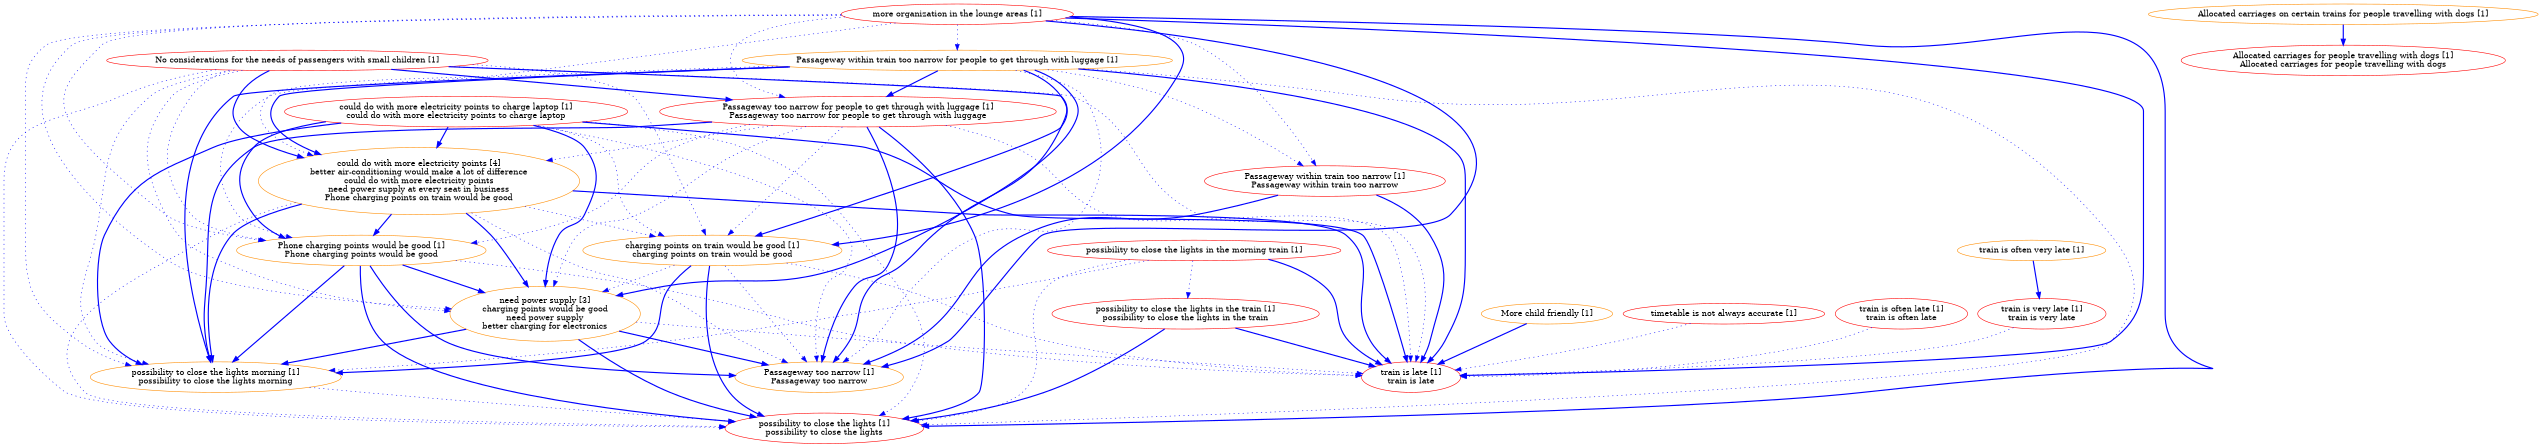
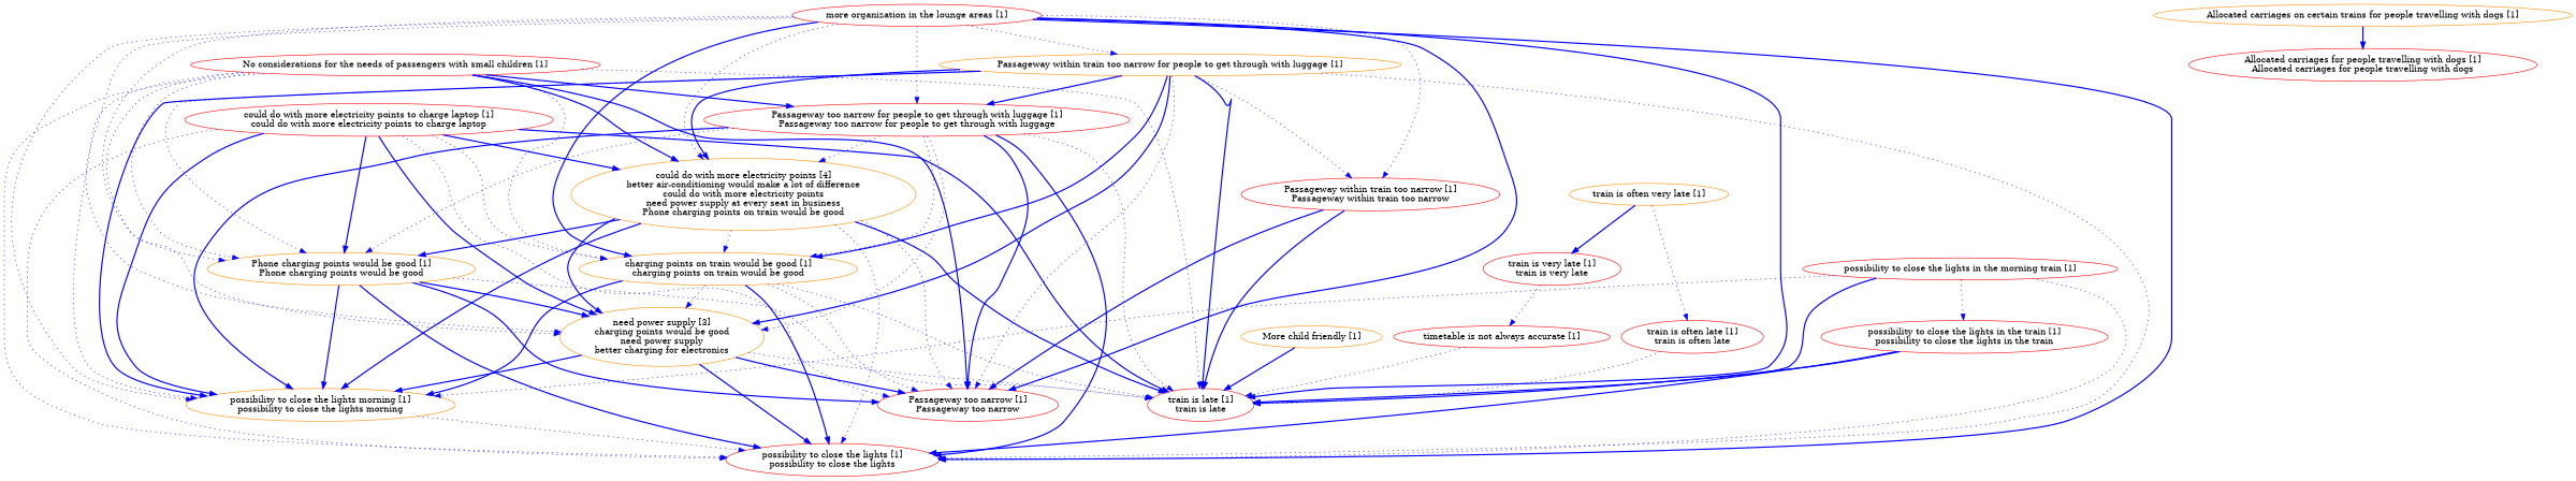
  digraph {
    node [color=red]
    edge [color=blue style=bold]
    "need power supply [3]\ncharging points would be good\nneed power supply\nbetter charging for electronics" [color=darkorange]
-   "Passageway too narrow [1]\nPassageway too narrow" [color=darkorange]
+   "Passageway too narrow [1]\nPassageway too narrow"
    "possibility to close the lights [1]\npossibility to close the lights"
    "possibility to close the lights morning [1]\npossibility to close the lights morning" [color=darkorange]
    "train is late [1]\ntrain is late"
    "could do with more electricity points [4]\nbetter air-conditioning would make a lot of difference\ncould do with more electricity points\nneed power supply at every seat in business\nPhone charging points on train would be good" [color=darkorange]
    "Phone charging points would be good [1]\nPhone charging points would be good" [color=darkorange]
    "charging points on train would be good [1]\ncharging points on train would be good" [color=darkorange]
    "Allocated carriages on certain trains for people travelling with dogs [1]" [color=darkorange]
    "Allocated carriages for people travelling with dogs [1]\nAllocated carriages for people travelling with dogs"
    "More child friendly [1]" [color=darkorange]
    "No considerations for the needs of passengers with small children [1]"
    "Passageway too narrow for people to get through with luggage [1]\nPassageway too narrow for people to get through with luggage"
    "Passageway within train too narrow for people to get through with luggage [1]" [color=darkorange]
    "Passageway within train too narrow [1]\nPassageway within train too narrow"
    "could do with more electricity points to charge laptop [1]\ncould do with more electricity points to charge laptop"
    "more organization in the lounge areas [1]"
    "possibility to close the lights in the morning train [1]"
    "possibility to close the lights in the train [1]\npossibility to close the lights in the train"
    "timetable is not always accurate [1]"
    "train is often very late [1]" [color=darkorange]
    "train is often late [1]\ntrain is often late"
    "train is very late [1]\ntrain is very late"
    "need power supply [3]\ncharging points would be good\nneed power supply\nbetter charging for electronics" -> "Passageway too narrow [1]\nPassageway too narrow"
    "need power supply [3]\ncharging points would be good\nneed power supply\nbetter charging for electronics" -> "possibility to close the lights [1]\npossibility to close the lights"
    "need power supply [3]\ncharging points would be good\nneed power supply\nbetter charging for electronics" -> "possibility to close the lights morning [1]\npossibility to close the lights morning"
    "need power supply [3]\ncharging points would be good\nneed power supply\nbetter charging for electronics" -> "train is late [1]\ntrain is late" [style=dotted]
    "possibility to close the lights morning [1]\npossibility to close the lights morning" -> "possibility to close the lights [1]\npossibility to close the lights" [style=dotted]
    "could do with more electricity points [4]\nbetter air-conditioning would make a lot of difference\ncould do with more electricity points\nneed power supply at every seat in business\nPhone charging points on train would be good" -> "need power supply [3]\ncharging points would be good\nneed power supply\nbetter charging for electronics"
    "could do with more electricity points [4]\nbetter air-conditioning would make a lot of difference\ncould do with more electricity points\nneed power supply at every seat in business\nPhone charging points on train would be good" -> "Passageway too narrow [1]\nPassageway too narrow" [style=dotted]
    "could do with more electricity points [4]\nbetter air-conditioning would make a lot of difference\ncould do with more electricity points\nneed power supply at every seat in business\nPhone charging points on train would be good" -> "possibility to close the lights [1]\npossibility to close the lights" [style=dotted]
    "could do with more electricity points [4]\nbetter air-conditioning would make a lot of difference\ncould do with more electricity points\nneed power supply at every seat in business\nPhone charging points on train would be good" -> "possibility to close the lights morning [1]\npossibility to close the lights morning"
    "could do with more electricity points [4]\nbetter air-conditioning would make a lot of difference\ncould do with more electricity points\nneed power supply at every seat in business\nPhone charging points on train would be good" -> "train is late [1]\ntrain is late"
    "could do with more electricity points [4]\nbetter air-conditioning would make a lot of difference\ncould do with more electricity points\nneed power supply at every seat in business\nPhone charging points on train would be good" -> "Phone charging points would be good [1]\nPhone charging points would be good"
    "could do with more electricity points [4]\nbetter air-conditioning would make a lot of difference\ncould do with more electricity points\nneed power supply at every seat in business\nPhone charging points on train would be good" -> "charging points on train would be good [1]\ncharging points on train would be good" [style=dotted]
    "Phone charging points would be good [1]\nPhone charging points would be good" -> "need power supply [3]\ncharging points would be good\nneed power supply\nbetter charging for electronics"
    "Phone charging points would be good [1]\nPhone charging points would be good" -> "Passageway too narrow [1]\nPassageway too narrow"
    "Phone charging points would be good [1]\nPhone charging points would be good" -> "possibility to close the lights [1]\npossibility to close the lights"
    "Phone charging points would be good [1]\nPhone charging points would be good" -> "possibility to close the lights morning [1]\npossibility to close the lights morning"
    "Phone charging points would be good [1]\nPhone charging points would be good" -> "train is late [1]\ntrain is late" [style=dotted]
    "charging points on train would be good [1]\ncharging points on train would be good" -> "need power supply [3]\ncharging points would be good\nneed power supply\nbetter charging for electronics" [style=dotted]
    "charging points on train would be good [1]\ncharging points on train would be good" -> "Passageway too narrow [1]\nPassageway too narrow" [style=dotted]
    "charging points on train would be good [1]\ncharging points on train would be good" -> "possibility to close the lights [1]\npossibility to close the lights"
    "charging points on train would be good [1]\ncharging points on train would be good" -> "possibility to close the lights morning [1]\npossibility to close the lights morning"
    "charging points on train would be good [1]\ncharging points on train would be good" -> "train is late [1]\ntrain is late" [style=dotted]
    "Allocated carriages on certain trains for people travelling with dogs [1]" -> "Allocated carriages for people travelling with dogs [1]\nAllocated carriages for people travelling with dogs"
    "More child friendly [1]" -> "train is late [1]\ntrain is late"
    "No considerations for the needs of passengers with small children [1]" -> "need power supply [3]\ncharging points would be good\nneed power supply\nbetter charging for electronics" [style=dotted]
    "No considerations for the needs of passengers with small children [1]" -> "Passageway too narrow [1]\nPassageway too narrow"
    "No considerations for the needs of passengers with small children [1]" -> "possibility to close the lights [1]\npossibility to close the lights" [style=dotted]
    "No considerations for the needs of passengers with small children [1]" -> "possibility to close the lights morning [1]\npossibility to close the lights morning" [style=dotted]
    "No considerations for the needs of passengers with small children [1]" -> "train is late [1]\ntrain is late" [style=dotted]
    "No considerations for the needs of passengers with small children [1]" -> "could do with more electricity points [4]\nbetter air-conditioning would make a lot of difference\ncould do with more electricity points\nneed power supply at every seat in business\nPhone charging points on train would be good"
    "No considerations for the needs of passengers with small children [1]" -> "Phone charging points would be good [1]\nPhone charging points would be good" [style=dotted]
    "No considerations for the needs of passengers with small children [1]" -> "charging points on train would be good [1]\ncharging points on train would be good" [style=dotted]
    "No considerations for the needs of passengers with small children [1]" -> "Passageway too narrow for people to get through with luggage [1]\nPassageway too narrow for people to get through with luggage"
    "Passageway too narrow for people to get through with luggage [1]\nPassageway too narrow for people to get through with luggage" -> "need power supply [3]\ncharging points would be good\nneed power supply\nbetter charging for electronics" [style=dotted]
    "Passageway too narrow for people to get through with luggage [1]\nPassageway too narrow for people to get through with luggage" -> "Passageway too narrow [1]\nPassageway too narrow"
    "Passageway too narrow for people to get through with luggage [1]\nPassageway too narrow for people to get through with luggage" -> "possibility to close the lights [1]\npossibility to close the lights"
    "Passageway too narrow for people to get through with luggage [1]\nPassageway too narrow for people to get through with luggage" -> "possibility to close the lights morning [1]\npossibility to close the lights morning"
    "Passageway too narrow for people to get through with luggage [1]\nPassageway too narrow for people to get through with luggage" -> "train is late [1]\ntrain is late" [style=dotted]
    "Passageway too narrow for people to get through with luggage [1]\nPassageway too narrow for people to get through with luggage" -> "could do with more electricity points [4]\nbetter air-conditioning would make a lot of difference\ncould do with more electricity points\nneed power supply at every seat in business\nPhone charging points on train would be good" [style=dotted]
    "Passageway too narrow for people to get through with luggage [1]\nPassageway too narrow for people to get through with luggage" -> "Phone charging points would be good [1]\nPhone charging points would be good" [style=dotted]
    "Passageway too narrow for people to get through with luggage [1]\nPassageway too narrow for people to get through with luggage" -> "charging points on train would be good [1]\ncharging points on train would be good" [style=dotted]
    "Passageway within train too narrow for people to get through with luggage [1]" -> "need power supply [3]\ncharging points would be good\nneed power supply\nbetter charging for electronics"
    "Passageway within train too narrow for people to get through with luggage [1]" -> "Passageway too narrow [1]\nPassageway too narrow" [style=dotted]
    "Passageway within train too narrow for people to get through with luggage [1]" -> "possibility to close the lights [1]\npossibility to close the lights" [style=dotted]
    "Passageway within train too narrow for people to get through with luggage [1]" -> "possibility to close the lights morning [1]\npossibility to close the lights morning"
    "Passageway within train too narrow for people to get through with luggage [1]" -> "train is late [1]\ntrain is late"
    "Passageway within train too narrow for people to get through with luggage [1]" -> "could do with more electricity points [4]\nbetter air-conditioning would make a lot of difference\ncould do with more electricity points\nneed power supply at every seat in business\nPhone charging points on train would be good"
    "Passageway within train too narrow for people to get through with luggage [1]" -> "Phone charging points would be good [1]\nPhone charging points would be good" [style=dotted]
    "Passageway within train too narrow for people to get through with luggage [1]" -> "charging points on train would be good [1]\ncharging points on train would be good"
    "Passageway within train too narrow for people to get through with luggage [1]" -> "Passageway too narrow for people to get through with luggage [1]\nPassageway too narrow for people to get through with luggage"
    "Passageway within train too narrow for people to get through with luggage [1]" -> "Passageway within train too narrow [1]\nPassageway within train too narrow" [style=dotted]
    "Passageway within train too narrow [1]\nPassageway within train too narrow" -> "Passageway too narrow [1]\nPassageway too narrow"
    "Passageway within train too narrow [1]\nPassageway within train too narrow" -> "train is late [1]\ntrain is late"
    "could do with more electricity points to charge laptop [1]\ncould do with more electricity points to charge laptop" -> "need power supply [3]\ncharging points would be good\nneed power supply\nbetter charging for electronics"
    "could do with more electricity points to charge laptop [1]\ncould do with more electricity points to charge laptop" -> "Passageway too narrow [1]\nPassageway too narrow" [style=dotted]
    "could do with more electricity points to charge laptop [1]\ncould do with more electricity points to charge laptop" -> "possibility to close the lights [1]\npossibility to close the lights" [style=dotted]
    "could do with more electricity points to charge laptop [1]\ncould do with more electricity points to charge laptop" -> "possibility to close the lights morning [1]\npossibility to close the lights morning"
    "could do with more electricity points to charge laptop [1]\ncould do with more electricity points to charge laptop" -> "train is late [1]\ntrain is late"
    "could do with more electricity points to charge laptop [1]\ncould do with more electricity points to charge laptop" -> "could do with more electricity points [4]\nbetter air-conditioning would make a lot of difference\ncould do with more electricity points\nneed power supply at every seat in business\nPhone charging points on train would be good"
    "could do with more electricity points to charge laptop [1]\ncould do with more electricity points to charge laptop" -> "Phone charging points would be good [1]\nPhone charging points would be good"
    "could do with more electricity points to charge laptop [1]\ncould do with more electricity points to charge laptop" -> "charging points on train would be good [1]\ncharging points on train would be good" [style=dotted]
    "more organization in the lounge areas [1]" -> "need power supply [3]\ncharging points would be good\nneed power supply\nbetter charging for electronics" [style=dotted]
    "more organization in the lounge areas [1]" -> "Passageway too narrow [1]\nPassageway too narrow"
    "more organization in the lounge areas [1]" -> "possibility to close the lights [1]\npossibility to close the lights"
    "more organization in the lounge areas [1]" -> "possibility to close the lights morning [1]\npossibility to close the lights morning" [style=dotted]
    "more organization in the lounge areas [1]" -> "train is late [1]\ntrain is late"
    "more organization in the lounge areas [1]" -> "could do with more electricity points [4]\nbetter air-conditioning would make a lot of difference\ncould do with more electricity points\nneed power supply at every seat in business\nPhone charging points on train would be good" [style=dotted]
    "more organization in the lounge areas [1]" -> "Phone charging points would be good [1]\nPhone charging points would be good" [style=dotted]
    "more organization in the lounge areas [1]" -> "charging points on train would be good [1]\ncharging points on train would be good"
    "more organization in the lounge areas [1]" -> "Passageway too narrow for people to get through with luggage [1]\nPassageway too narrow for people to get through with luggage" [style=dotted]
    "more organization in the lounge areas [1]" -> "Passageway within train too narrow for people to get through with luggage [1]" [style=dotted]
    "more organization in the lounge areas [1]" -> "Passageway within train too narrow [1]\nPassageway within train too narrow" [style=dotted]
    "possibility to close the lights in the morning train [1]" -> "possibility to close the lights [1]\npossibility to close the lights" [style=dotted]
    "possibility to close the lights in the morning train [1]" -> "possibility to close the lights morning [1]\npossibility to close the lights morning" [style=dotted]
    "possibility to close the lights in the morning train [1]" -> "train is late [1]\ntrain is late"
    "possibility to close the lights in the morning train [1]" -> "possibility to close the lights in the train [1]\npossibility to close the lights in the train" [style=dotted]
    "possibility to close the lights in the train [1]\npossibility to close the lights in the train" -> "possibility to close the lights [1]\npossibility to close the lights"
    "possibility to close the lights in the train [1]\npossibility to close the lights in the train" -> "train is late [1]\ntrain is late"
    "timetable is not always accurate [1]" -> "train is late [1]\ntrain is late" [style=dotted]
+   "train is often very late [1]" -> "train is often late [1]\ntrain is often late" [style=dotted]
    "train is often very late [1]" -> "train is very late [1]\ntrain is very late"
    "train is often late [1]\ntrain is often late" -> "train is late [1]\ntrain is late" [style=dotted]
-   "train is very late [1]\ntrain is very late" -> "train is late [1]\ntrain is late" [style=dotted]
+   "train is very late [1]\ntrain is very late" -> "timetable is not always accurate [1]" [style=dotted]
  }
